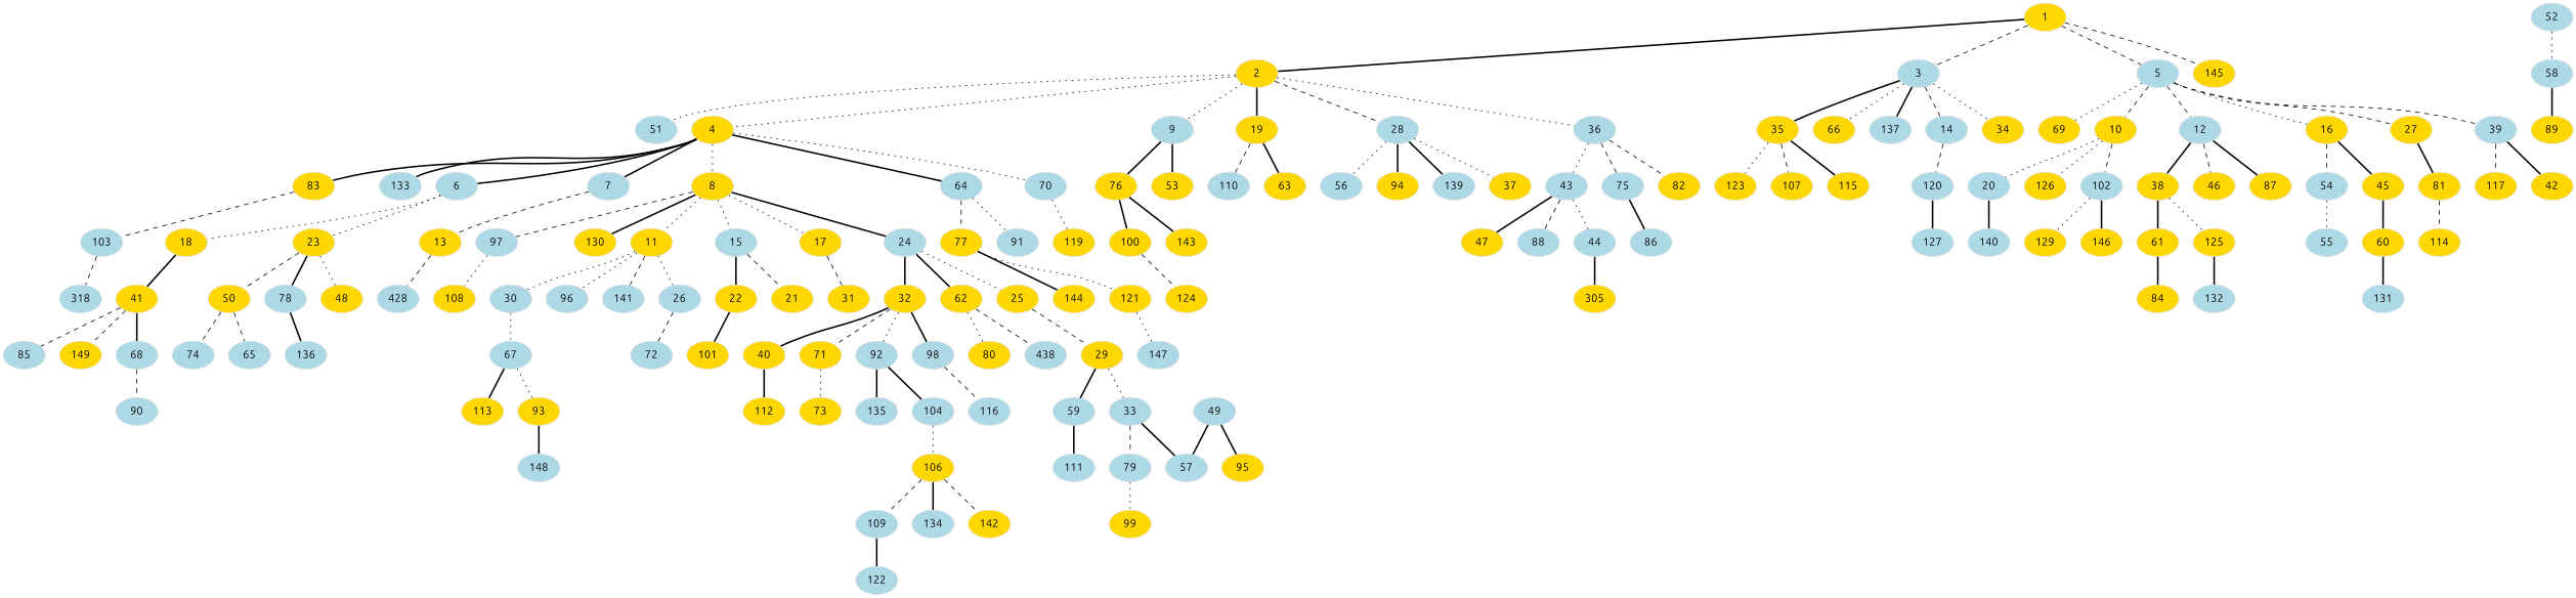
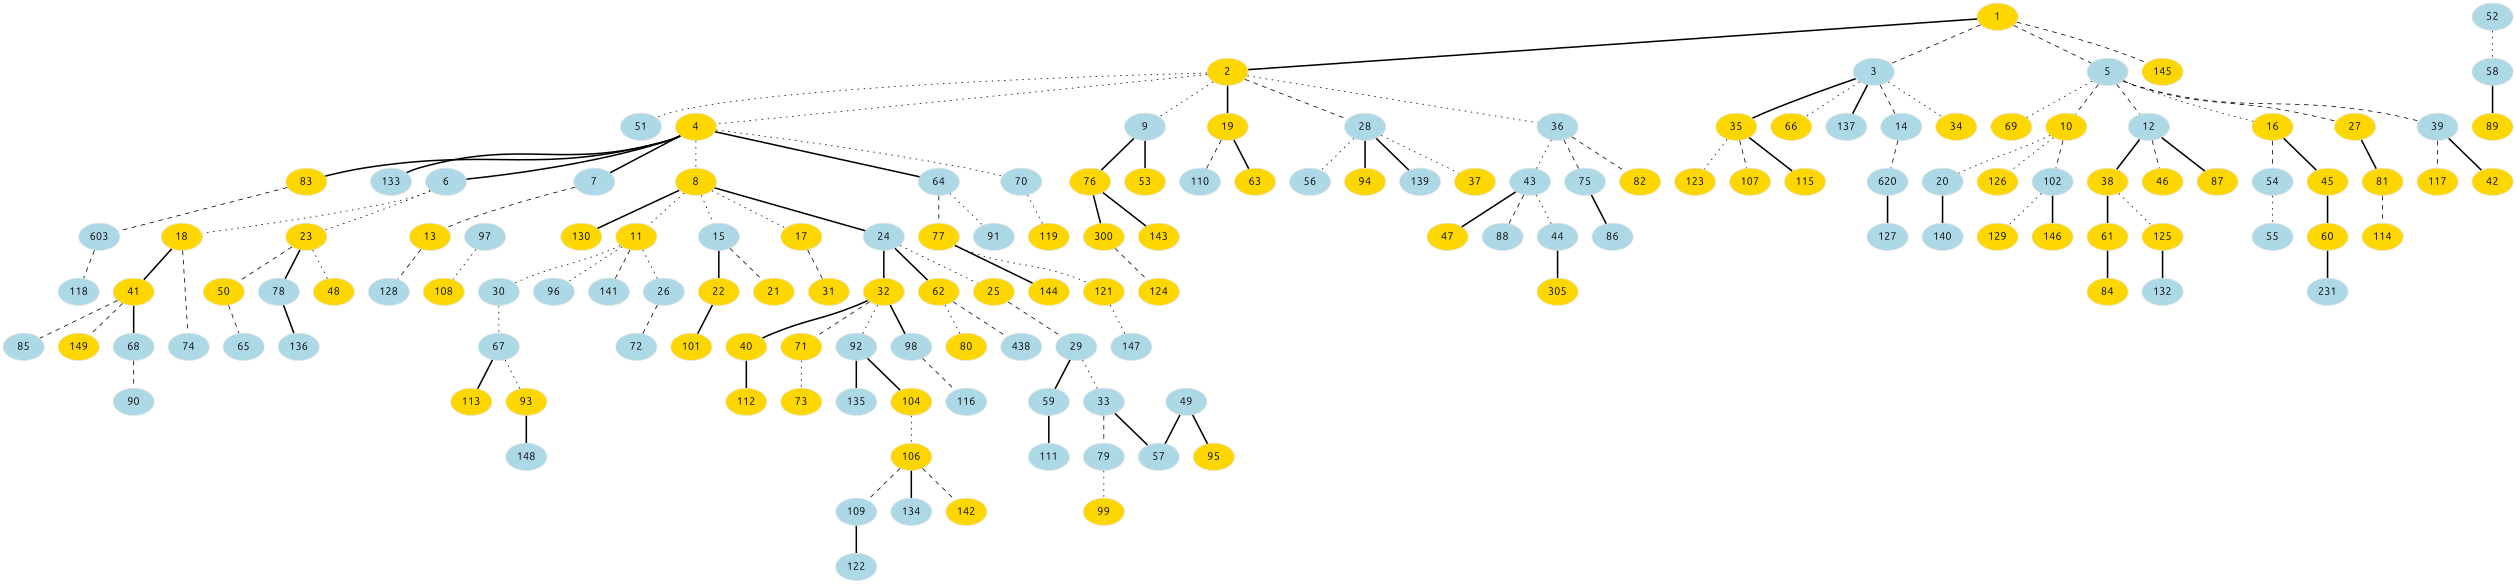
  graph {
    fontname=Ubuntu
    node [color=gray90 fillcolor=gold fontname=Ubuntu style=filled]
    edge [fontname=Ubuntu style=bold]
    1
    2
    3 [fillcolor=lightblue]
    5 [fillcolor=lightblue]
    145
    4
    9 [fillcolor=lightblue]
    19
    28 [fillcolor=lightblue]
    36 [fillcolor=lightblue]
    51 [fillcolor=lightblue]
    14 [fillcolor=lightblue]
    34
    35
    66
    137 [fillcolor=lightblue]
    10
    12 [fillcolor=lightblue]
    16
    27
    39 [fillcolor=lightblue]
    69
    6 [fillcolor=lightblue]
    7 [fillcolor=lightblue]
    8
    64 [fillcolor=lightblue]
    70 [fillcolor=lightblue]
    83
    133 [fillcolor=lightblue]
    53
    76
    63
    110 [fillcolor=lightblue]
    37
    56 [fillcolor=lightblue]
    94
    139 [fillcolor=lightblue]
    43 [fillcolor=lightblue]
    75 [fillcolor=lightblue]
    82
-   120 [fillcolor=lightblue]
+   120 [fillcolor=lightblue label=620]
    107
    115
    123
    18
    23
    13
    11
    15 [fillcolor=lightblue]
    17
    24 [fillcolor=lightblue]
    97 [fillcolor=lightblue]
    130
    77
    91 [fillcolor=lightblue]
    119
-   103 [fillcolor=lightblue]
+   103 [fillcolor=lightblue label=603]
    20 [fillcolor=lightblue]
    126
    102 [fillcolor=lightblue]
    38
    46
    87
    45
    54 [fillcolor=lightblue]
    81
    42
    117
    41
    74 [fillcolor=lightblue]
    48
    50
    78 [fillcolor=lightblue]
-   128 [fillcolor=lightblue label=428]
+   128 [fillcolor=lightblue]
    26 [fillcolor=lightblue]
    30 [fillcolor=lightblue]
    96 [fillcolor=lightblue]
    141 [fillcolor=lightblue]
    21
    22
    31
    25
    32
    62
    108
-   100
+   100 [label=300]
    143
    140 [fillcolor=lightblue]
    72 [fillcolor=lightblue]
    67 [fillcolor=lightblue]
    61
    125
    127 [fillcolor=lightblue]
    101
    60
    55 [fillcolor=lightblue]
    68 [fillcolor=lightblue]
    85 [fillcolor=lightblue]
    149
    65 [fillcolor=lightblue]
    136 [fillcolor=lightblue]
-   29
+   29 [fillcolor=lightblue]
    40
    71
    92 [fillcolor=lightblue]
    98 [fillcolor=lightblue]
    80
    n108 [fillcolor=lightblue label=438]
    33 [fillcolor=lightblue]
    59 [fillcolor=lightblue]
    114
    79 [fillcolor=lightblue]
    57 [fillcolor=lightblue]
    111 [fillcolor=lightblue]
    93
    113
    112
    73
-   104 [fillcolor=lightblue]
+   104
    135 [fillcolor=lightblue]
    116 [fillcolor=lightblue]
    49 [fillcolor=lightblue]
    95
    99
    44 [fillcolor=lightblue]
    47
    88 [fillcolor=lightblue]
    86 [fillcolor=lightblue]
    84
    129
    146
    132 [fillcolor=lightblue]
    90 [fillcolor=lightblue]
    n134 [label=305]
-   131 [fillcolor=lightblue]
+   131 [fillcolor=lightblue label=231]
    52 [fillcolor=lightblue]
    58 [fillcolor=lightblue]
    89
    121
    144
    148 [fillcolor=lightblue]
    124
    147 [fillcolor=lightblue]
-   118 [fillcolor=lightblue label=318]
+   118 [fillcolor=lightblue]
    106
    109 [fillcolor=lightblue]
    134 [fillcolor=lightblue]
    142
    122 [fillcolor=lightblue]
    1 -- 2
    1 -- 3 [style=dashed]
    1 -- 5 [style=dashed]
    1 -- 145 [style=dashed]
    2 -- 4 [style=dotted]
    2 -- 9 [style=dotted]
    2 -- 19
    2 -- 28 [style=dashed]
    2 -- 36 [style=dotted]
    2 -- 51 [style=dotted]
    3 -- 14 [style=dashed]
    3 -- 34 [style=dotted]
    3 -- 35
    3 -- 66 [style=dotted]
    3 -- 137
    5 -- 10 [style=dashed]
    5 -- 12 [style=dashed]
    5 -- 16 [style=dotted]
    5 -- 27 [style=dashed]
    5 -- 39 [style=dashed]
    5 -- 69 [style=dotted]
    4 -- 6
    4 -- 7
    4 -- 8 [style=dotted]
    4 -- 64
    4 -- 70 [style=dotted]
    4 -- 83
    4 -- 133
    9 -- 53
    9 -- 76
    19 -- 63
    19 -- 110 [style=dashed]
    28 -- 37 [style=dotted]
    28 -- 56 [style=dotted]
    28 -- 94
    28 -- 139
    36 -- 43 [style=dotted]
    36 -- 75 [style=dashed]
    36 -- 82 [style=dashed]
    14 -- 120 [style=dashed]
    35 -- 107 [style=dashed]
    35 -- 115
    35 -- 123 [style=dotted]
    10 -- 20 [style=dotted]
    10 -- 126 [style=dotted]
    10 -- 102 [style=dashed]
    12 -- 38
    12 -- 46 [style=dashed]
    12 -- 87
    16 -- 45
    16 -- 54 [style=dashed]
    27 -- 81
    39 -- 42
    39 -- 117 [style=dashed]
    6 -- 18 [style=dotted]
    6 -- 23 [style=dotted]
    7 -- 13 [style=dashed]
    8 -- 11 [style=dotted]
    8 -- 15 [style=dotted]
    8 -- 17 [style=dotted]
    8 -- 24
-   8 -- 97 [style=dashed]
    8 -- 130
    64 -- 77 [style=dashed]
    64 -- 91 [style=dotted]
    70 -- 119 [style=dotted]
    83 -- 103 [style=dashed]
    76 -- 100
    76 -- 143
    43 -- 44 [style=dotted]
    43 -- 47
    43 -- 88 [style=dashed]
    75 -- 86
    120 -- 127
    18 -- 41
-   50 -- 74 [style=dashed]
+   18 -- 74 [style=dashed]
    23 -- 48 [style=dotted]
    23 -- 50 [style=dashed]
    23 -- 78
    13 -- 128 [style=dashed]
    11 -- 26 [style=dotted]
    11 -- 30 [style=dotted]
    11 -- 96 [style=dotted]
    11 -- 141 [style=dashed]
    15 -- 21 [style=dashed]
    15 -- 22
    17 -- 31 [style=dashed]
    24 -- 25 [style=dotted]
    24 -- 32
    24 -- 62
    97 -- 108 [style=dotted]
    77 -- 121 [style=dotted]
    77 -- 144
    103 -- 118 [style=dashed]
    20 -- 140
    102 -- 129 [style=dotted]
    102 -- 146
    38 -- 61
    38 -- 125 [style=dotted]
    45 -- 60
    54 -- 55 [style=dotted]
    81 -- 114 [style=dashed]
    41 -- 68
    41 -- 85 [style=dashed]
    41 -- 149 [style=dashed]
    50 -- 65 [style=dashed]
    78 -- 136
    26 -- 72 [style=dashed]
    30 -- 67 [style=dotted]
    22 -- 101
    25 -- 29 [style=dashed]
    32 -- 40
    32 -- 71 [style=dashed]
    32 -- 92 [style=dotted]
    32 -- 98
    62 -- 80 [style=dotted]
    62 -- n108 [style=dashed]
    100 -- 124 [style=dashed]
    67 -- 93 [style=dotted]
    67 -- 113
    61 -- 84
    125 -- 132
    60 -- 131
    68 -- 90 [style=dashed]
    29 -- 33 [style=dotted]
    29 -- 59
    40 -- 112
    71 -- 73 [style=dotted]
    92 -- 104
    92 -- 135
    98 -- 116 [style=dashed]
    33 -- 79 [style=dashed]
    33 -- 57
    59 -- 111
    79 -- 99 [style=dotted]
    93 -- 148
    104 -- 106 [style=dotted]
    49 -- 57
    49 -- 95
    44 -- n134
    52 -- 58 [style=dotted]
    58 -- 89
    121 -- 147 [style=dotted]
    106 -- 109 [style=dashed]
    106 -- 134
    106 -- 142 [style=dashed]
    109 -- 122
  }
